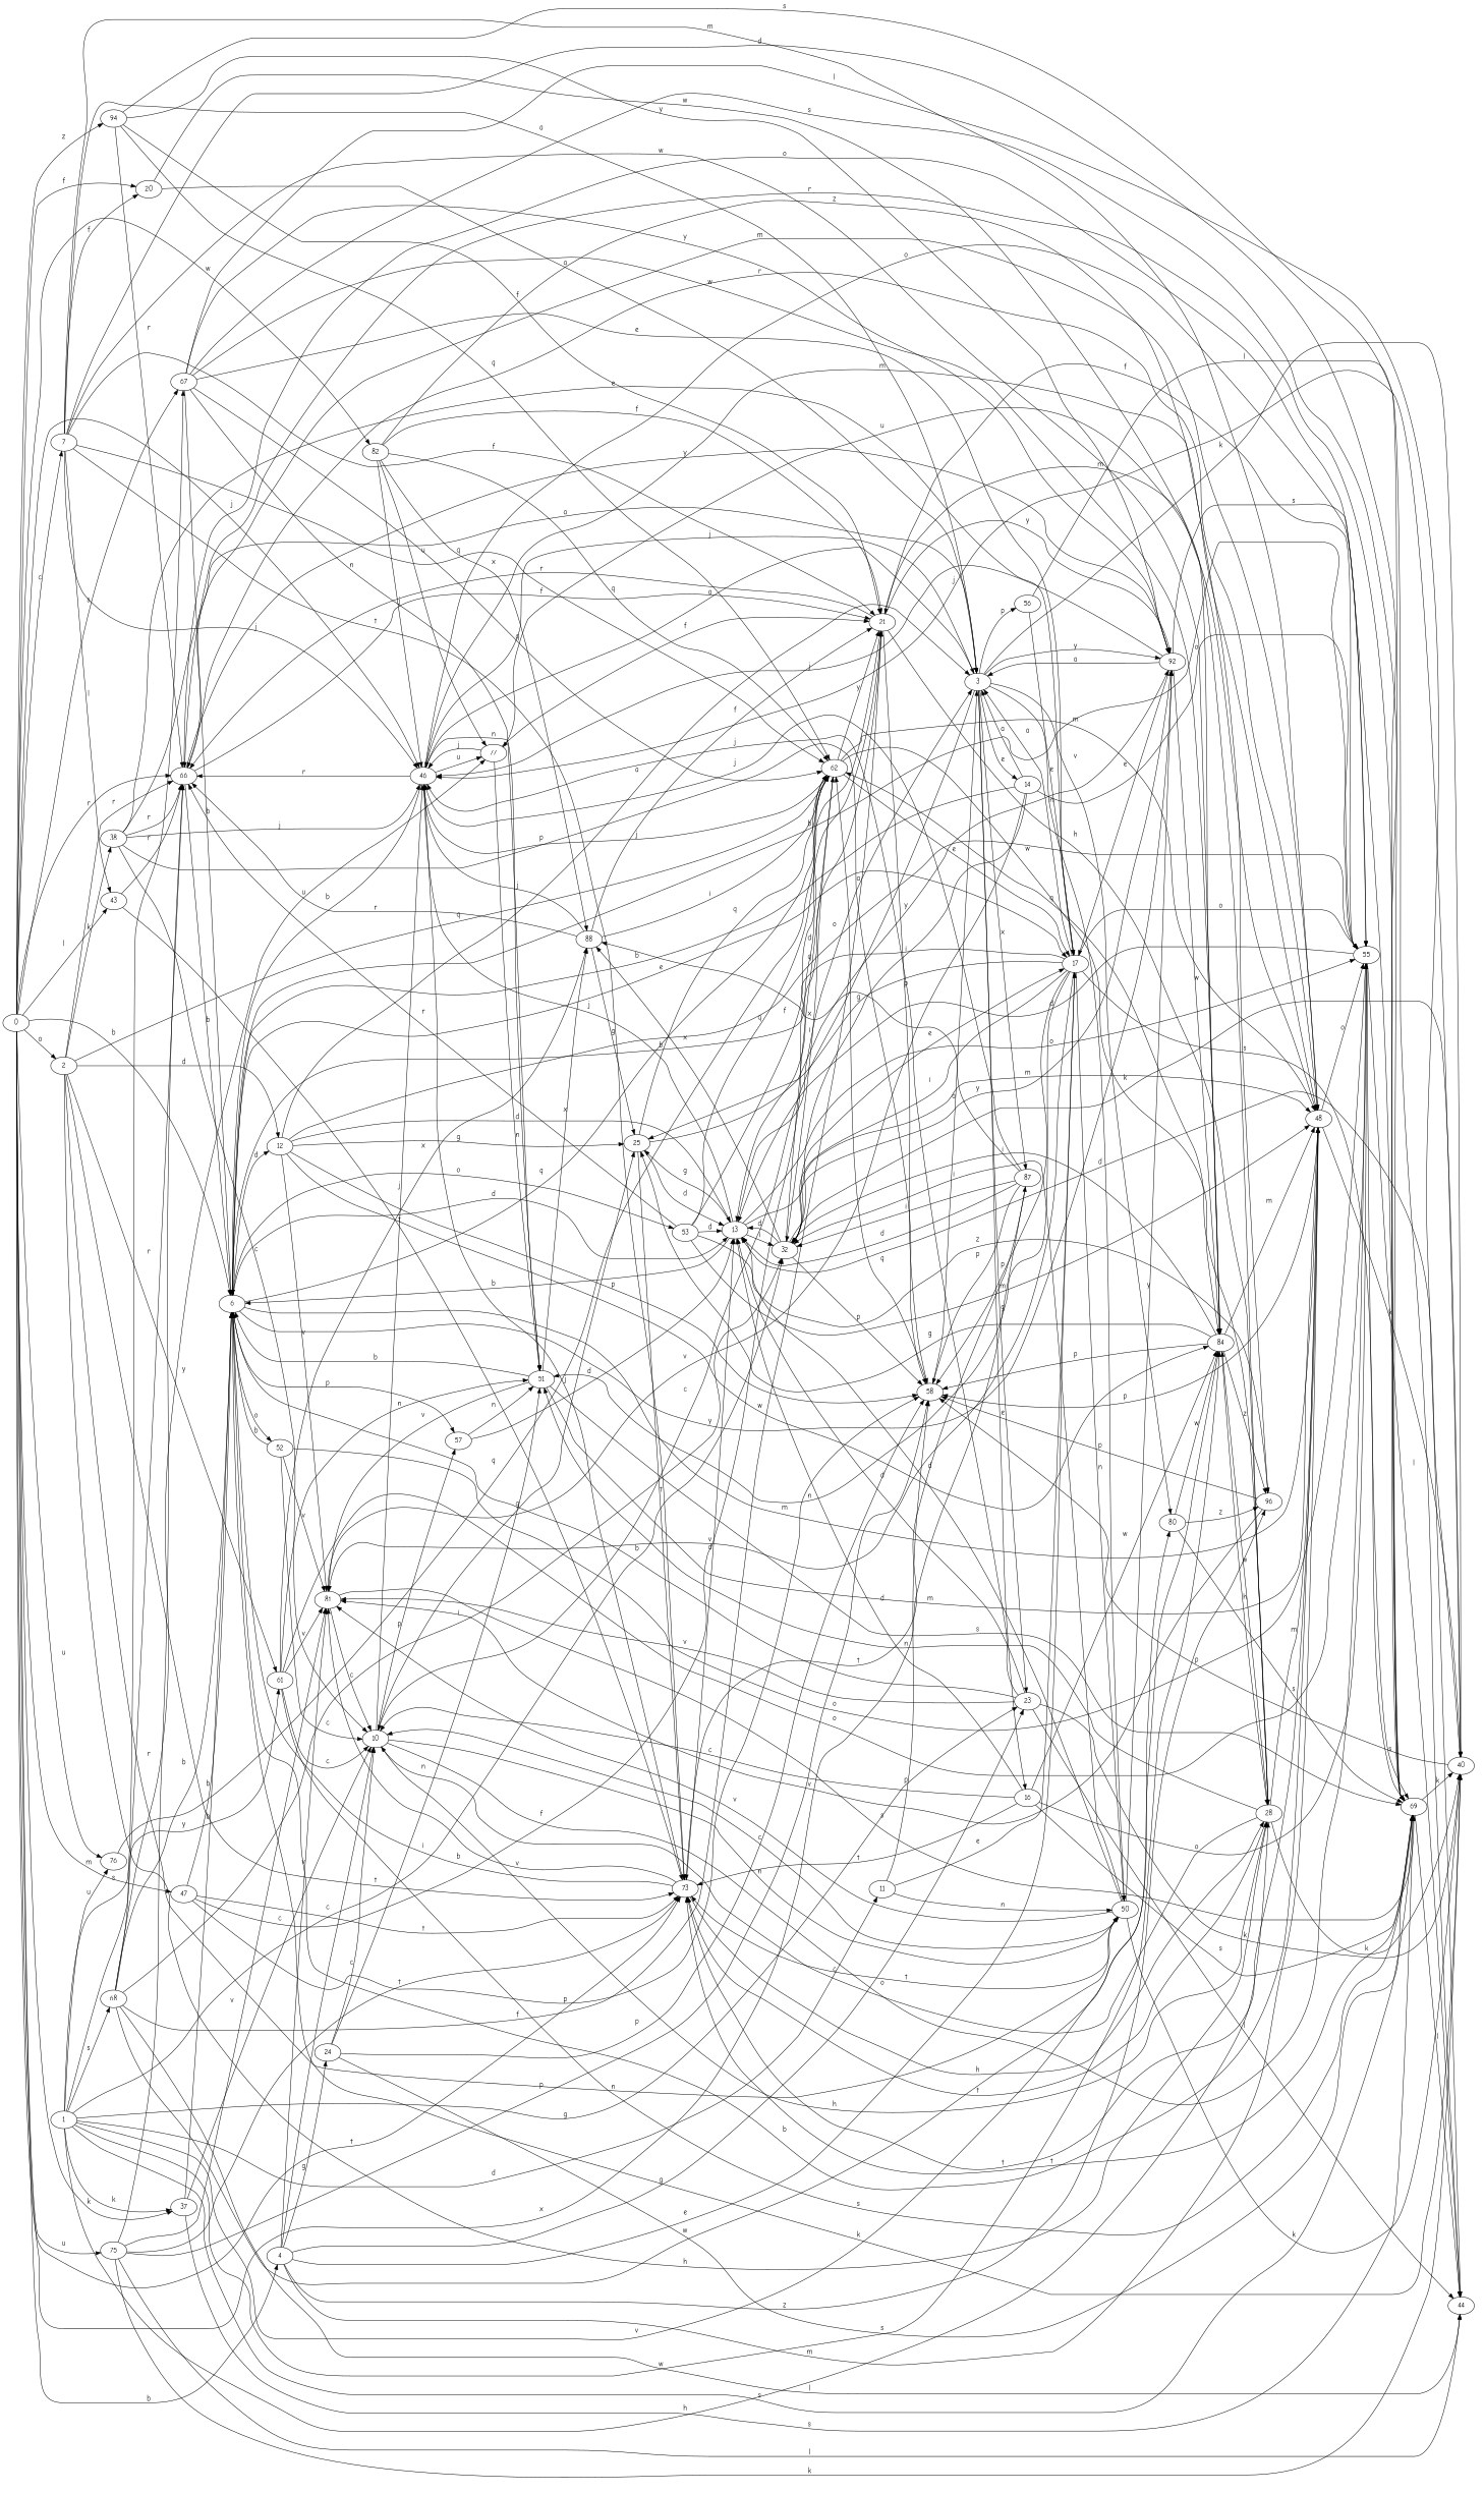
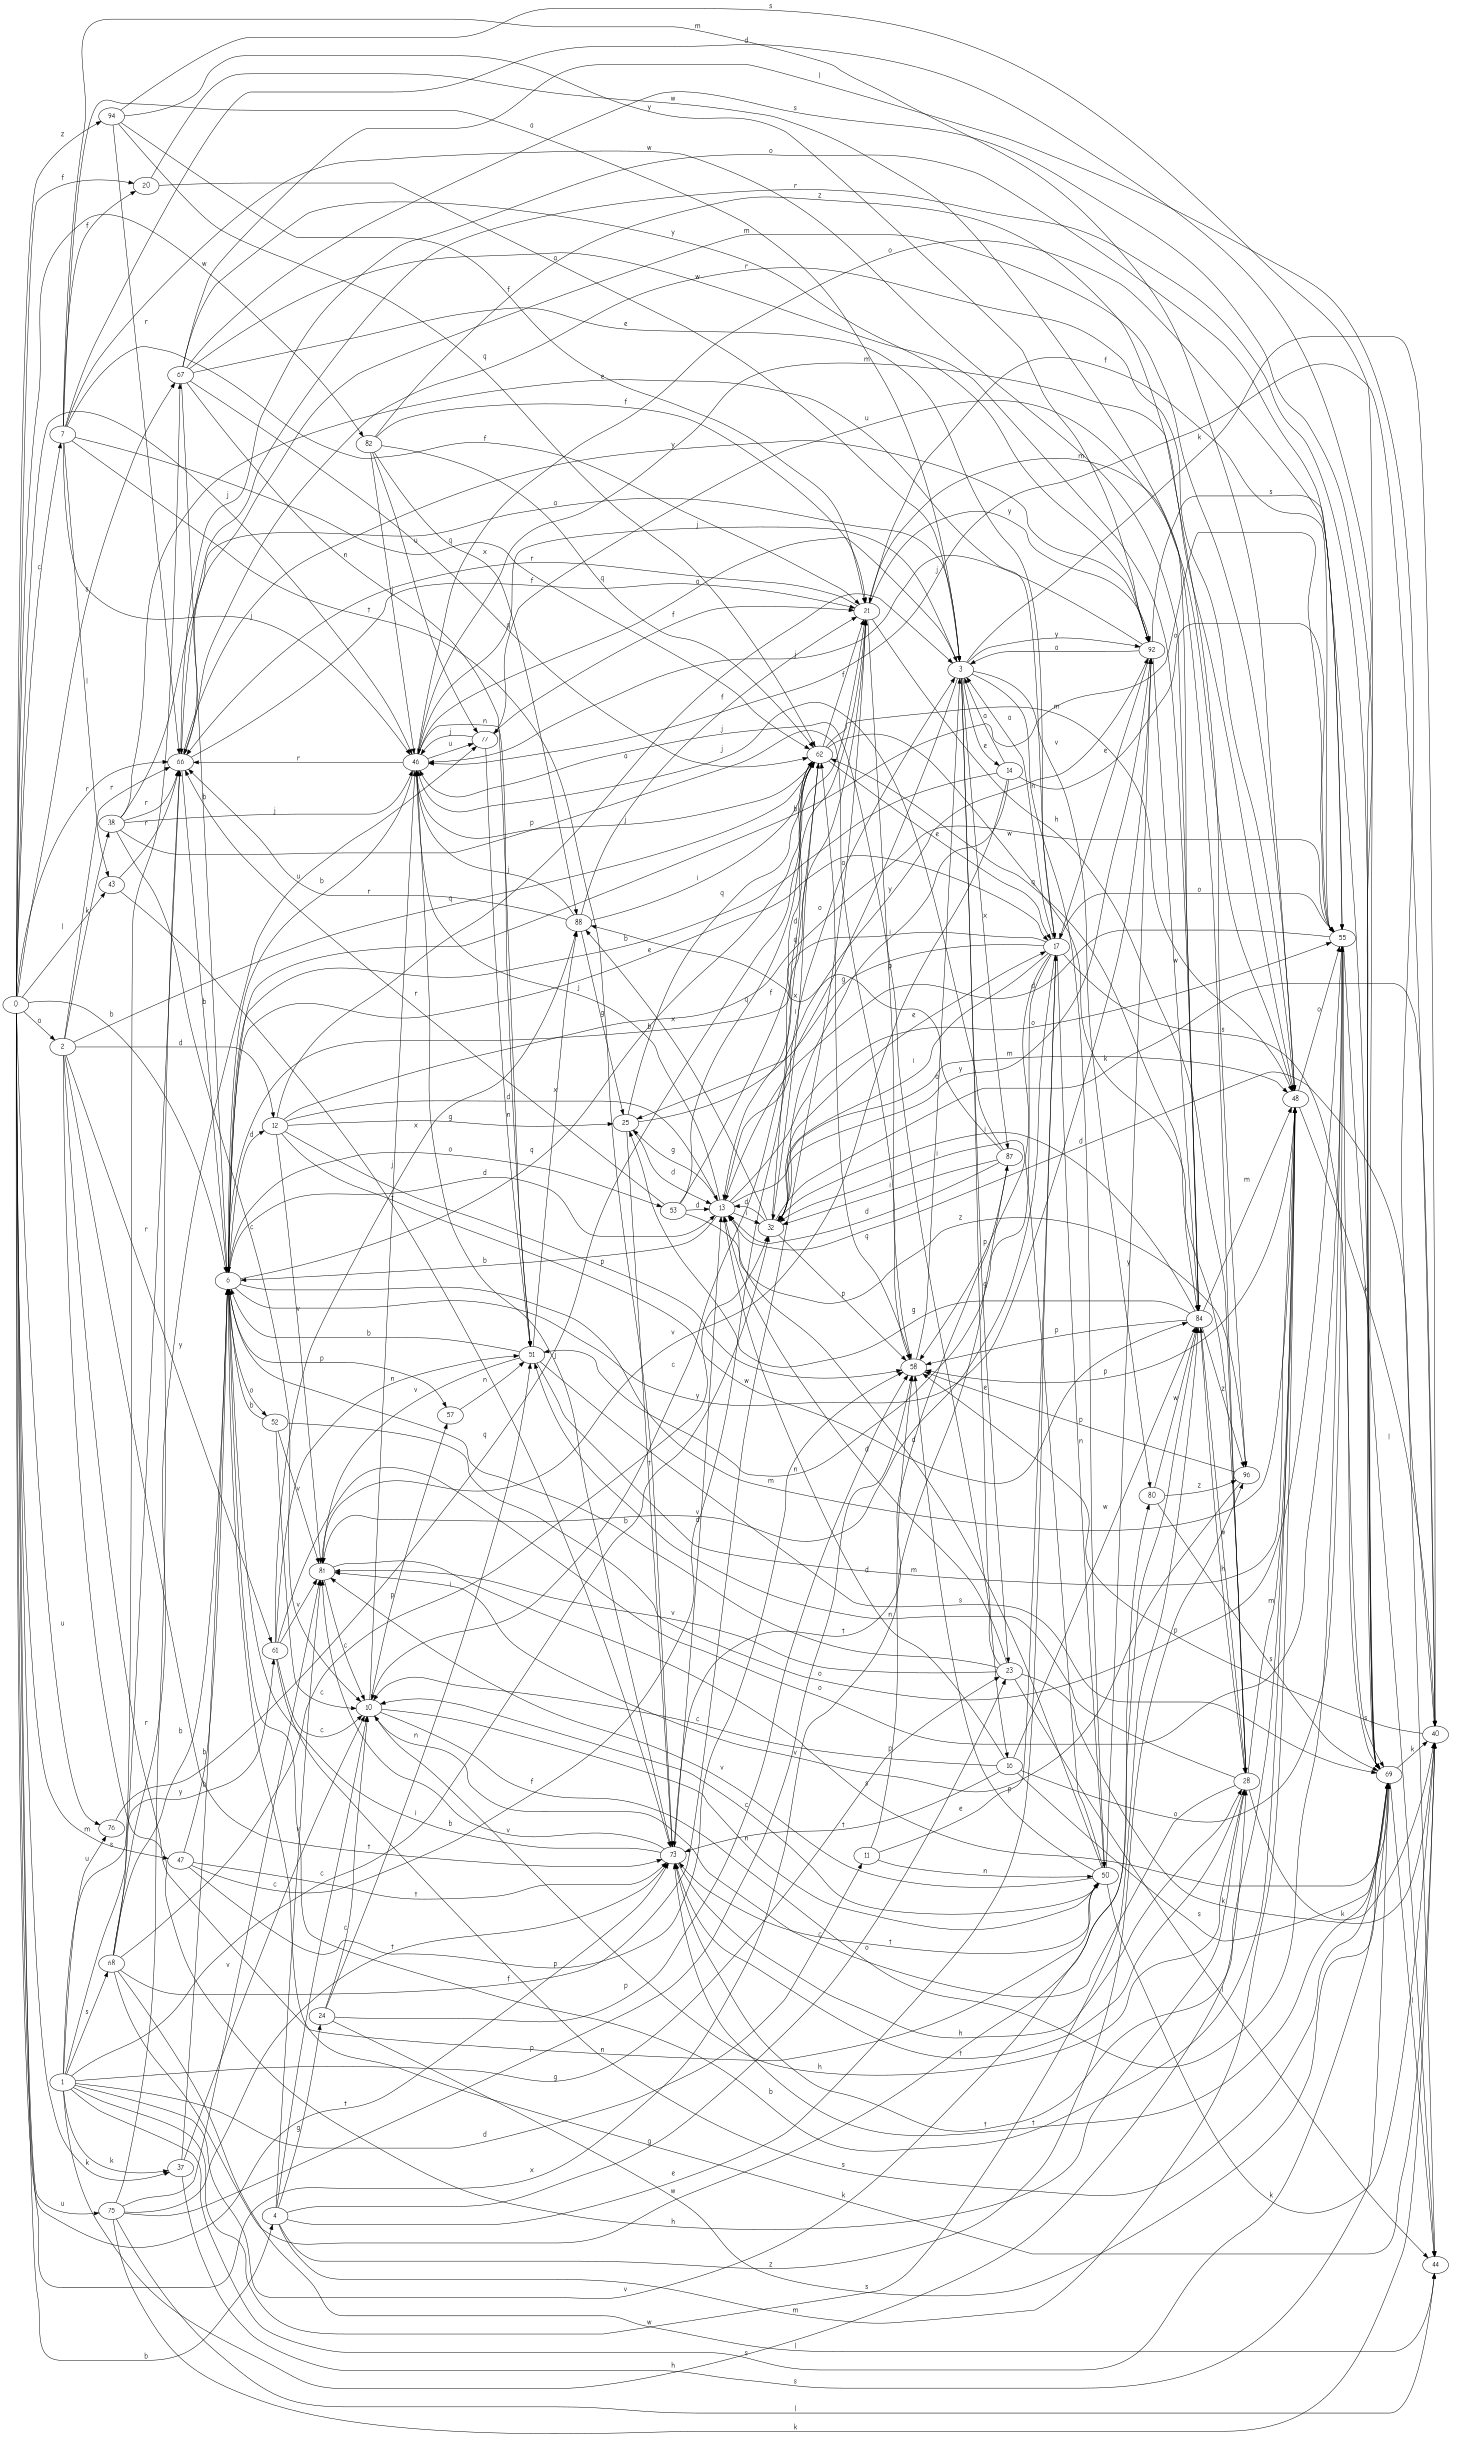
  strict digraph {
    fontname="Comic Neue"
    rankdir=LR
    node [fontname="Comic Neue"]
    edge [fontname="Comic Neue"]
    0
    2
    4
    6
    7
    20
    n7 [label=46]
    37
    43
    47
    66
    67
    73
    75
    76
    82
    87
    94
    28
    n20 [label=61]
    12
    38
    50
    62
    23
    10
    17
    24
    48
    81
    96
    40
    92
    13
    52
    53
    57
    69
    84
    3
    21
    55
    51
    77
    58
    44
    88
    32
    1
    11
    68
    80
    25
    14
    16
-   56
    0 -> 2 [label=a]
    0 -> 4 [label=b]
    0 -> 6 [label=b]
    0 -> 7 [label=c]
    0 -> 20 [label=f]
    0 -> n7 [label=j]
    0 -> 37 [label=k]
    0 -> 43 [label=l]
    0 -> 47 [label=m]
    0 -> 66 [label=r]
    0 -> 67 [label=s]
    0 -> 73 [label=t]
    0 -> 75 [label=u]
    0 -> 76 [label=u]
    0 -> 82 [label=w]
    0 -> 87 [label=x]
    0 -> 94 [label=z]
    2 -> 66 [label=r]
    2 -> 73 [label=t]
    2 -> 28 [label=h]
    2 -> n20 [label=y]
    2 -> 12 [label=d]
    2 -> 38 [label=k]
    2 -> 50 [label=n]
    2 -> 62 [label=q]
    4 -> 23 [label=g]
    4 -> 10 [label=c]
    4 -> 17 [label=e]
    4 -> 24 [label=g]
    4 -> 48 [label=m]
    4 -> 81 [label=v]
    4 -> 96 [label=z]
    6 -> 12 [label=d]
    6 -> 62 [label=q]
    6 -> 17 [label=e]
    6 -> 48 [label=m]
    6 -> 40 [label=k]
    6 -> 92 [label=y]
    6 -> 13 [label=d]
    6 -> 52 [label=o]
    6 -> 53 [label=o]
    6 -> 57 [label=p]
    7 -> 20 [label=f]
    7 -> n7 [label=j]
    7 -> 43 [label=l]
    7 -> 73 [label=t]
    7 -> 62 [label=q]
    7 -> 48 [label=m]
    7 -> 69 [label=d]
    7 -> 84 [label=w]
    7 -> 3 [label=a]
    7 -> 21 [label=f]
    20 -> 84 [label=w]
    20 -> 3 [label=a]
    n7 -> 6 [label=b]
    n7 -> 66 [label=r]
    n7 -> 48 [label=m]
    n7 -> 3 [label=a]
    n7 -> 55 [label=o]
    n7 -> 51 [label=n]
    n7 -> 77 [label=u]
    37 -> 6 [label=b]
    37 -> 10 [label=c]
    37 -> 69 [label=s]
    43 -> 66 [label=r]
    43 -> 73 [label=t]
    47 -> 6 [label=b]
    47 -> 73 [label=t]
    47 -> 21 [label=f]
    47 -> 58 [label=p]
    66 -> 6 [label=b]
    66 -> 48 [label=m]
    66 -> 92 [label=y]
    66 -> 21 [label=f]
    66 -> 55 [label=o]
    67 -> 6 [label=b]
    67 -> 62 [label=q]
    67 -> 17 [label=e]
    67 -> 92 [label=y]
    67 -> 69 [label=s]
    67 -> 84 [label=w]
    67 -> 51 [label=n]
    67 -> 44 [label=l]
    73 -> 6 [label=b]
    73 -> n7 [label=j]
    73 -> 28 [label=h]
    73 -> 81 [label=v]
    73 -> 13 [label=d]
    75 -> 66 [label=r]
    75 -> 73 [label=t]
    75 -> 81 [label=v]
    75 -> 40 [label=k]
    75 -> 58 [label=p]
    75 -> 44 [label=l]
    76 -> 62 [label=q]
    82 -> n7 [label=j]
    82 -> 62 [label=q]
    82 -> 96 [label=z]
    82 -> 21 [label=f]
    82 -> 77 [label=u]
    82 -> 88 [label=x]
    87 -> n7 [label=j]
    87 -> 73 [label=t]
    87 -> 13 [label=d]
    87 -> 88 [label=x]
    87 -> 32 [label=i]
    94 -> 66 [label=r]
    94 -> 62 [label=q]
    94 -> 92 [label=y]
    94 -> 69 [label=s]
    94 -> 21 [label=f]
    28 -> 73 [label=t]
    28 -> 62 [label=q]
    28 -> 10 [label=c]
    28 -> 48 [label=m]
    28 -> 40 [label=k]
    28 -> 84 [label=w]
    28 -> 51 [label=n]
    28 -> 77 [label=u]
    n20 -> 10 [label=c]
    n20 -> 81 [label=v]
    n20 -> 69 [label=s]
    n20 -> 55 [label=o]
    n20 -> 51 [label=n]
    n20 -> 88 [label=x]
    12 -> 81 [label=v]
    12 -> 13 [label=d]
    12 -> 84 [label=w]
    12 -> 3 [label=a]
    12 -> 55 [label=o]
    12 -> 58 [label=p]
    12 -> 25 [label=g]
    38 -> n7 [label=j]
    38 -> 66 [label=r]
    38 -> 10 [label=c]
    38 -> 17 [label=e]
    38 -> 3 [label=a]
    38 -> 58 [label=p]
    50 -> 73 [label=t]
    50 -> 10 [label=c]
    50 -> 81 [label=v]
    50 -> 40 [label=k]
    50 -> 92 [label=y]
    50 -> 13 [label=d]
-   87 -> 58 [label=p]
+   50 -> 58 [label=p]
    50 -> 32 [label=i]
    62 -> n7 [label=j]
    62 -> 17 [label=e]
    62 -> 48 [label=m]
    62 -> 84 [label=w]
-   62 -> 21 [label=y]
+   62 -> 21 [label=f]
    62 -> 32 [label=i]
    23 -> 6 [label=b]
    23 -> n7 [label=j]
    23 -> 81 [label=v]
    23 -> 40 [label=k]
    23 -> 13 [label=d]
    23 -> 44 [label=l]
    10 -> n7 [label=j]
    10 -> 28 [label=h]
    10 -> 50 [label=n]
    10 -> 57 [label=p]
    10 -> 55 [label=o]
-   10 -> 25 [label=g]
    17 -> 6 [label=b]
    17 -> 50 [label=n]
    17 -> 81 [label=v]
    17 -> 69 [label=s]
    17 -> 3 [label=a]
    17 -> 55 [label=o]
    17 -> 51 [label=n]
    17 -> 58 [label=p]
    17 -> 32 [label=i]
    17 -> 25 [label=g]
    24 -> 10 [label=c]
    24 -> 69 [label=s]
    24 -> 51 [label=n]
    24 -> 58 [label=p]
    48 -> 6 [label=b]
    48 -> 66 [label=r]
    48 -> 73 [label=t]
    48 -> 40 [label=k]
    48 -> 55 [label=o]
    48 -> 58 [label=p]
    81 -> 10 [label=c]
    81 -> 69 [label=s]
    96 -> 81 [label=v]
    96 -> 58 [label=p]
    40 -> n7 [label=j]
    40 -> 13 [label=d]
    40 -> 58 [label=p]
    92 -> n7 [label=j]
    92 -> 17 [label=e]
    92 -> 69 [label=s]
    92 -> 84 [label=w]
    92 -> 3 [label=a]
    13 -> 6 [label=b]
    13 -> n7 [label=j]
    13 -> 48 [label=m]
    13 -> 3 [label=a]
    13 -> 55 [label=o]
    13 -> 32 [label=i]
    13 -> 25 [label=g]
    52 -> 6 [label=b]
    52 -> 10 [label=c]
    52 -> 81 [label=v]
    52 -> 55 [label=o]
    53 -> 66 [label=r]
    53 -> 62 [label=q]
-   53 -> 48 [label=m]
    53 -> 96 [label=z]
    53 -> 13 [label=d]
    53 -> 21 [label=f]
-   57 -> 13 [label=d]
    57 -> 51 [label=n]
    69 -> 66 [label=r]
    69 -> 73 [label=t]
    69 -> 40 [label=k]
    69 -> 44 [label=l]
    84 -> 28 [label=h]
    84 -> 48 [label=m]
    84 -> 96 [label=z]
    84 -> 58 [label=p]
    84 -> 32 [label=i]
    84 -> 25 [label=g]
    3 -> n7 [label=j]
    3 -> 87 [label=x]
    3 -> 50 [label=n]
    3 -> 23 [label=g]
    3 -> 10 [label=c]
    3 -> 40 [label=k]
    3 -> 92 [label=y]
    3 -> 80 [label=v]
    3 -> 14 [label=e]
    3 -> 16 [label=e]
-   3 -> 56 [label=p]
    21 -> 66 [label=r]
    21 -> 28 [label=h]
    21 -> 48 [label=m]
    21 -> 92 [label=y]
    21 -> 13 [label=d]
    21 -> 58 [label=p]
    55 -> 6 [label=b]
    55 -> 13 [label=d]
    55 -> 69 [label=s]
    55 -> 21 [label=f]
    55 -> 44 [label=l]
    51 -> 6 [label=b]
    51 -> 48 [label=m]
    51 -> 81 [label=v]
    51 -> 69 [label=s]
    51 -> 88 [label=x]
    77 -> n7 [label=j]
    77 -> 21 [label=f]
    77 -> 51 [label=n]
    58 -> 62 [label=q]
    58 -> 3 [label=a]
    88 -> n7 [label=j]
    88 -> 66 [label=r]
    88 -> 62 [label=i]
    88 -> 21 [label=f]
    88 -> 25 [label=g]
    32 -> 62 [label=q]
    32 -> 17 [label=e]
    32 -> 40 [label=k]
    32 -> 92 [label=y]
    32 -> 13 [label=d]
    32 -> 58 [label=p]
    32 -> 88 [label=x]
    1 -> 37 [label=k]
    1 -> 67 [label=s]
    1 -> 76 [label=u]
    1 -> 28 [label=h]
    1 -> n20 [label=y]
    1 -> 23 [label=g]
    1 -> 69 [label=s]
    1 -> 84 [label=w]
    1 -> 32 [label=i]
    1 -> 11 [label=d]
    1 -> 68 [label=s]
    1 -> 80 [label=v]
    11 -> 50 [label=n]
    11 -> 17 [label=e]
    11 -> 58 [label=p]
    68 -> 6 [label=b]
    68 -> 66 [label=r]
    68 -> 84 [label=w]
    68 -> 21 [label=f]
    68 -> 77 [label=u]
    68 -> 44 [label=l]
    68 -> 32 [label=i]
    80 -> 96 [label=z]
    80 -> 69 [label=s]
    80 -> 84 [label=w]
    25 -> 73 [label=t]
    25 -> 62 [label=q]
    25 -> 92 [label=y]
    25 -> 13 [label=d]
    14 -> 6 [label=b]
    14 -> 81 [label=v]
    14 -> 3 [label=a]
    14 -> 55 [label=o]
    14 -> 32 [label=i]
    16 -> 73 [label=t]
    16 -> 10 [label=c]
    16 -> 13 [label=d]
    16 -> 69 [label=s]
    16 -> 84 [label=w]
    16 -> 55 [label=o]
-   56 -> 17 [label=e]
-   56 -> 44 [label=l]
  }
